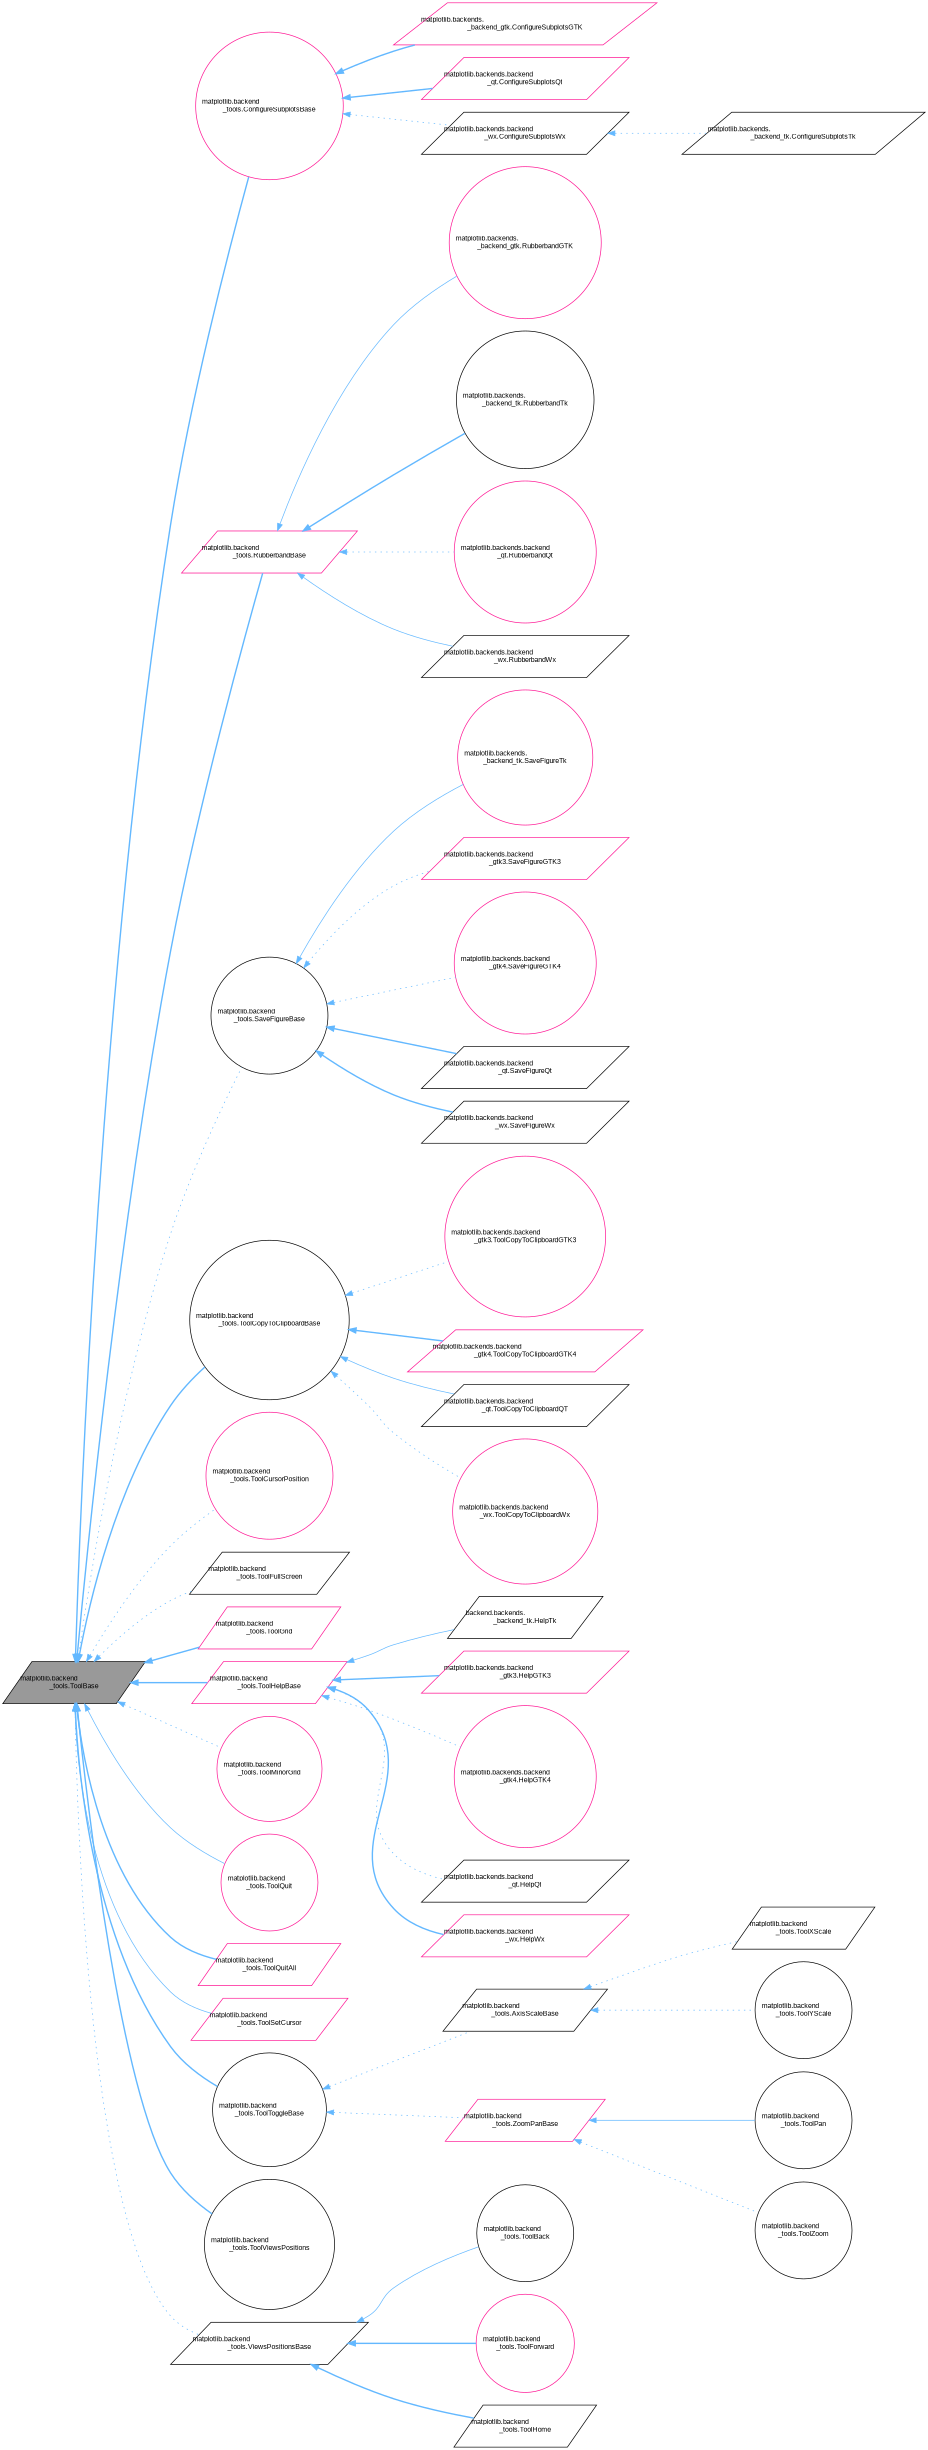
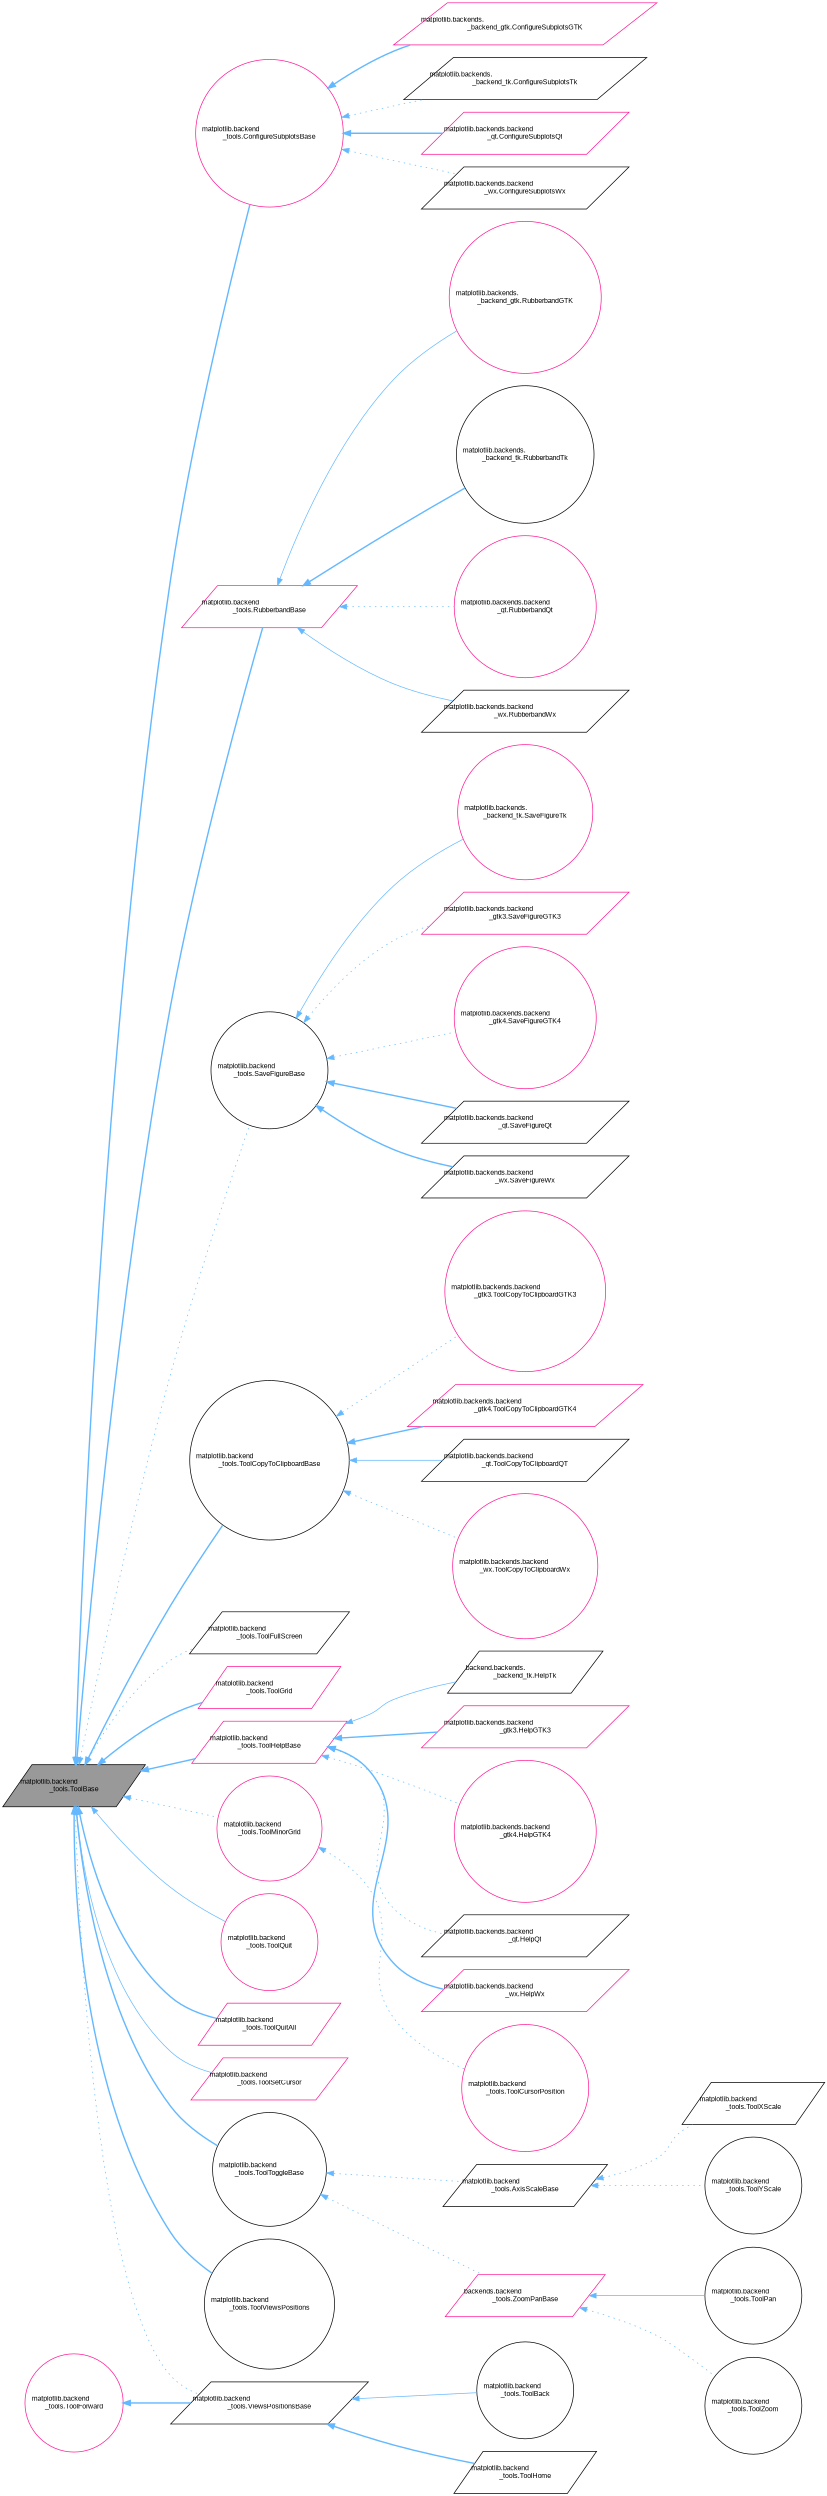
  digraph {
    fontname="Liberation Sans"
    rankdir=LR
    node [color=deeppink fillcolor=white fontname="Liberation Sans" fontsize=10 shape=parallelogram style=filled]
    edge [color=steelblue1 dir=back fontname="Liberation Sans" fontsize=10 labelfontname=Helvetica labelfontsize=10 style=dotted]
    n1 [color=black fillcolor=grey60 fontcolor=black height=0.2 label="matplotlib.backend\l_tools.ToolBase" width=0.4]
    n2 [height=0.2 label="matplotlib.backend\l_tools.ConfigureSubplotsBase" shape=circle width=0.4]
    n3 [height=0.2 label="matplotlib.backend\l_tools.RubberbandBase" width=0.4]
    n4 [color=black height=0.2 label="matplotlib.backend\l_tools.SaveFigureBase" shape=circle width=0.4]
    n5 [color=black height=0.2 label="matplotlib.backend\l_tools.ToolCopyToClipboardBase" shape=circle width=0.4]
    n6 [height=0.2 label="matplotlib.backend\l_tools.ToolCursorPosition" shape=circle width=0.4]
    n7 [color=black height=0.2 label="matplotlib.backend\l_tools.ToolFullScreen" width=0.4]
    n8 [height=0.2 label="matplotlib.backend\l_tools.ToolGrid" width=0.4]
    n9 [height=0.2 label="matplotlib.backend\l_tools.ToolHelpBase" width=0.4]
    n10 [height=0.2 label="matplotlib.backend\l_tools.ToolMinorGrid" shape=circle width=0.4]
    n11 [height=0.2 label="matplotlib.backend\l_tools.ToolQuit" shape=circle width=0.4]
    n12 [height=0.2 label="matplotlib.backend\l_tools.ToolQuitAll" width=0.4]
    n13 [height=0.2 label="matplotlib.backend\l_tools.ToolSetCursor" width=0.4]
    n14 [color=black height=0.2 label="matplotlib.backend\l_tools.ToolToggleBase" shape=circle width=0.4]
    n15 [color=black height=0.2 label="matplotlib.backend\l_tools.ToolViewsPositions" shape=circle width=0.4]
    n16 [color=black height=0.2 label="matplotlib.backend\l_tools.ViewsPositionsBase" width=0.4]
    n17 [height=0.2 label="matplotlib.backends.\l_backend_gtk.ConfigureSubplotsGTK" width=0.4]
    n18 [color=black height=0.2 label="matplotlib.backends.\l_backend_tk.ConfigureSubplotsTk" width=0.4]
    n19 [height=0.2 label="matplotlib.backends.backend\l_qt.ConfigureSubplotsQt" width=0.4]
    n20 [color=black height=0.2 label="matplotlib.backends.backend\l_wx.ConfigureSubplotsWx" width=0.4]
    n21 [height=0.2 label="matplotlib.backends.\l_backend_gtk.RubberbandGTK" shape=circle width=0.4]
    n22 [color=black height=0.2 label="matplotlib.backends.\l_backend_tk.RubberbandTk" shape=circle width=0.4]
    n23 [height=0.2 label="matplotlib.backends.backend\l_qt.RubberbandQt" shape=circle width=0.4]
    n24 [color=black height=0.2 label="matplotlib.backends.backend\l_wx.RubberbandWx" width=0.4]
    n25 [height=0.2 label="matplotlib.backends.\l_backend_tk.SaveFigureTk" shape=circle width=0.4]
    n26 [height=0.2 label="matplotlib.backends.backend\l_gtk3.SaveFigureGTK3" width=0.4]
    n27 [height=0.2 label="matplotlib.backends.backend\l_gtk4.SaveFigureGTK4" shape=circle width=0.4]
    n28 [color=black height=0.2 label="matplotlib.backends.backend\l_qt.SaveFigureQt" width=0.4]
    n29 [color=black height=0.2 label="matplotlib.backends.backend\l_wx.SaveFigureWx" width=0.4]
    n30 [height=0.2 label="matplotlib.backends.backend\l_gtk3.ToolCopyToClipboardGTK3" shape=circle width=0.4]
    n31 [height=0.2 label="matplotlib.backends.backend\l_gtk4.ToolCopyToClipboardGTK4" width=0.4]
    n32 [color=black height=0.2 label="matplotlib.backends.backend\l_qt.ToolCopyToClipboardQT" width=0.4]
    n33 [height=0.2 label="matplotlib.backends.backend\l_wx.ToolCopyToClipboardWx" shape=circle width=0.4]
    n34 [color=black height=0.2 label="backend.backends.\l_backend_tk.HelpTk" width=0.4]
    n35 [height=0.2 label="matplotlib.backends.backend\l_gtk3.HelpGTK3" width=0.4]
    n36 [height=0.2 label="matplotlib.backends.backend\l_gtk4.HelpGTK4" shape=circle width=0.4]
    n37 [color=black height=0.2 label="matplotlib.backends.backend\l_qt.HelpQt" width=0.4]
    n38 [height=0.2 label="matplotlib.backends.backend\l_wx.HelpWx" width=0.4]
    n39 [color=black height=0.2 label="matplotlib.backend\l_tools.AxisScaleBase" width=0.4]
-   n40 [height=0.2 label="matplotlib.backend\l_tools.ZoomPanBase" width=0.4]
+   n40 [height=0.2 label="backends.backend\l_tools.ZoomPanBase" width=0.4]
    n41 [color=black height=0.2 label="matplotlib.backend\l_tools.ToolBack" shape=circle width=0.4]
    n42 [height=0.2 label="matplotlib.backend\l_tools.ToolForward" shape=circle width=0.4]
    n43 [color=black height=0.2 label="matplotlib.backend\l_tools.ToolHome" width=0.4]
    n44 [color=black height=0.2 label="matplotlib.backend\l_tools.ToolXScale" width=0.4]
    n45 [color=black height=0.2 label="matplotlib.backend\l_tools.ToolYScale" shape=circle width=0.4]
    n46 [color=black height=0.2 label="matplotlib.backend\l_tools.ToolPan" shape=circle width=0.4]
    n47 [color=black height=0.2 label="matplotlib.backend\l_tools.ToolZoom" shape=circle width=0.4]
    n1 -> n2 [style=bold]
    n1 -> n3 [style=bold]
    n1 -> n4
    n1 -> n5 [style=bold]
-   n1 -> n6
+   n10 -> n6
    n1 -> n7
    n1 -> n8 [style=bold]
    n1 -> n9 [style=bold]
    n1 -> n10
    n1 -> n11 [style=solid]
    n1 -> n12 [style=bold]
    n1 -> n13 [style=solid]
    n1 -> n14 [style=bold]
    n1 -> n15 [style=bold]
    n1 -> n16
    n2 -> n17 [style=bold]
-   n20 -> n18
+   n2 -> n18
    n2 -> n19 [style=bold]
    n2 -> n20
    n3 -> n21 [style=solid]
    n3 -> n22 [style=bold]
    n3 -> n23
    n3 -> n24 [style=solid]
    n4 -> n25 [style=solid]
    n4 -> n26
    n4 -> n27
    n4 -> n28 [style=bold]
    n4 -> n29 [style=bold]
    n5 -> n30
    n5 -> n31 [style=bold]
    n5 -> n32 [style=solid]
    n5 -> n33
    n9 -> n34 [style=solid]
    n9 -> n35 [style=bold]
    n9 -> n36
    n9 -> n37
    n9 -> n38 [style=bold]
    n14 -> n39
    n14 -> n40
    n16 -> n41 [style=solid]
-   n16 -> n42 [style=bold]
+   n42 -> n16 [style=bold]
    n16 -> n43 [style=bold]
    n39 -> n44
    n39 -> n45
    n40 -> n46 [style=solid]
    n40 -> n47
  }
